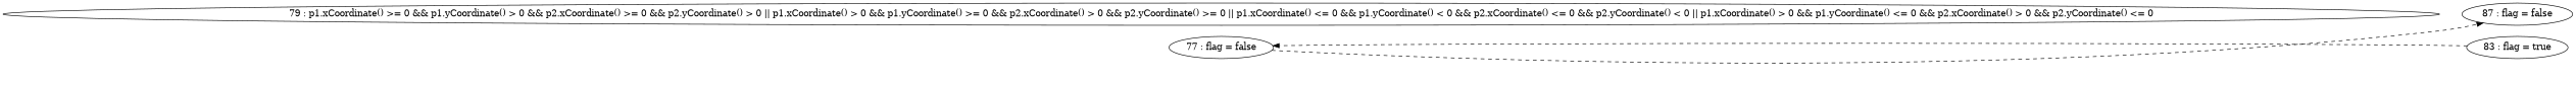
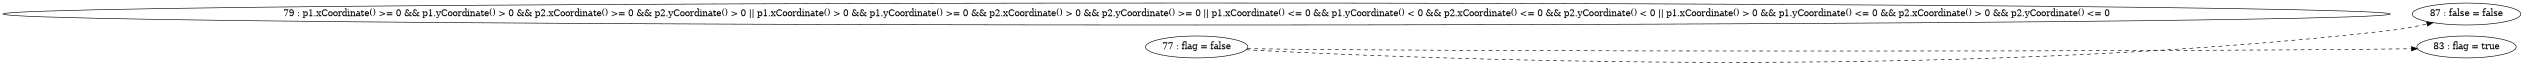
  digraph {
    rankdir=LR
    edge [style=dashed]
    n1 [label="77 : flag = false"]
-   "87 : flag = false"
+   "87 : flag = false" [label="87 : false = false"]
    "83 : flag = true"
    "79 : p1.xCoordinate() >= 0 && p1.yCoordinate() > 0 && p2.xCoordinate() >= 0 && p2.yCoordinate() > 0 || p1.xCoordinate() > 0 && p1.yCoordinate() >= 0 && p2.xCoordinate() > 0 && p2.yCoordinate() >= 0 || p1.xCoordinate() <= 0 && p1.yCoordinate() < 0 && p2.xCoordinate() <= 0 && p2.yCoordinate() < 0 || p1.xCoordinate() > 0 && p1.yCoordinate() <= 0 && p2.xCoordinate() > 0 && p2.yCoordinate() <= 0"
    n1 -> "87 : flag = false"
-   "83 : flag = true" -> n1
+   n1 -> "83 : flag = true"
  }
